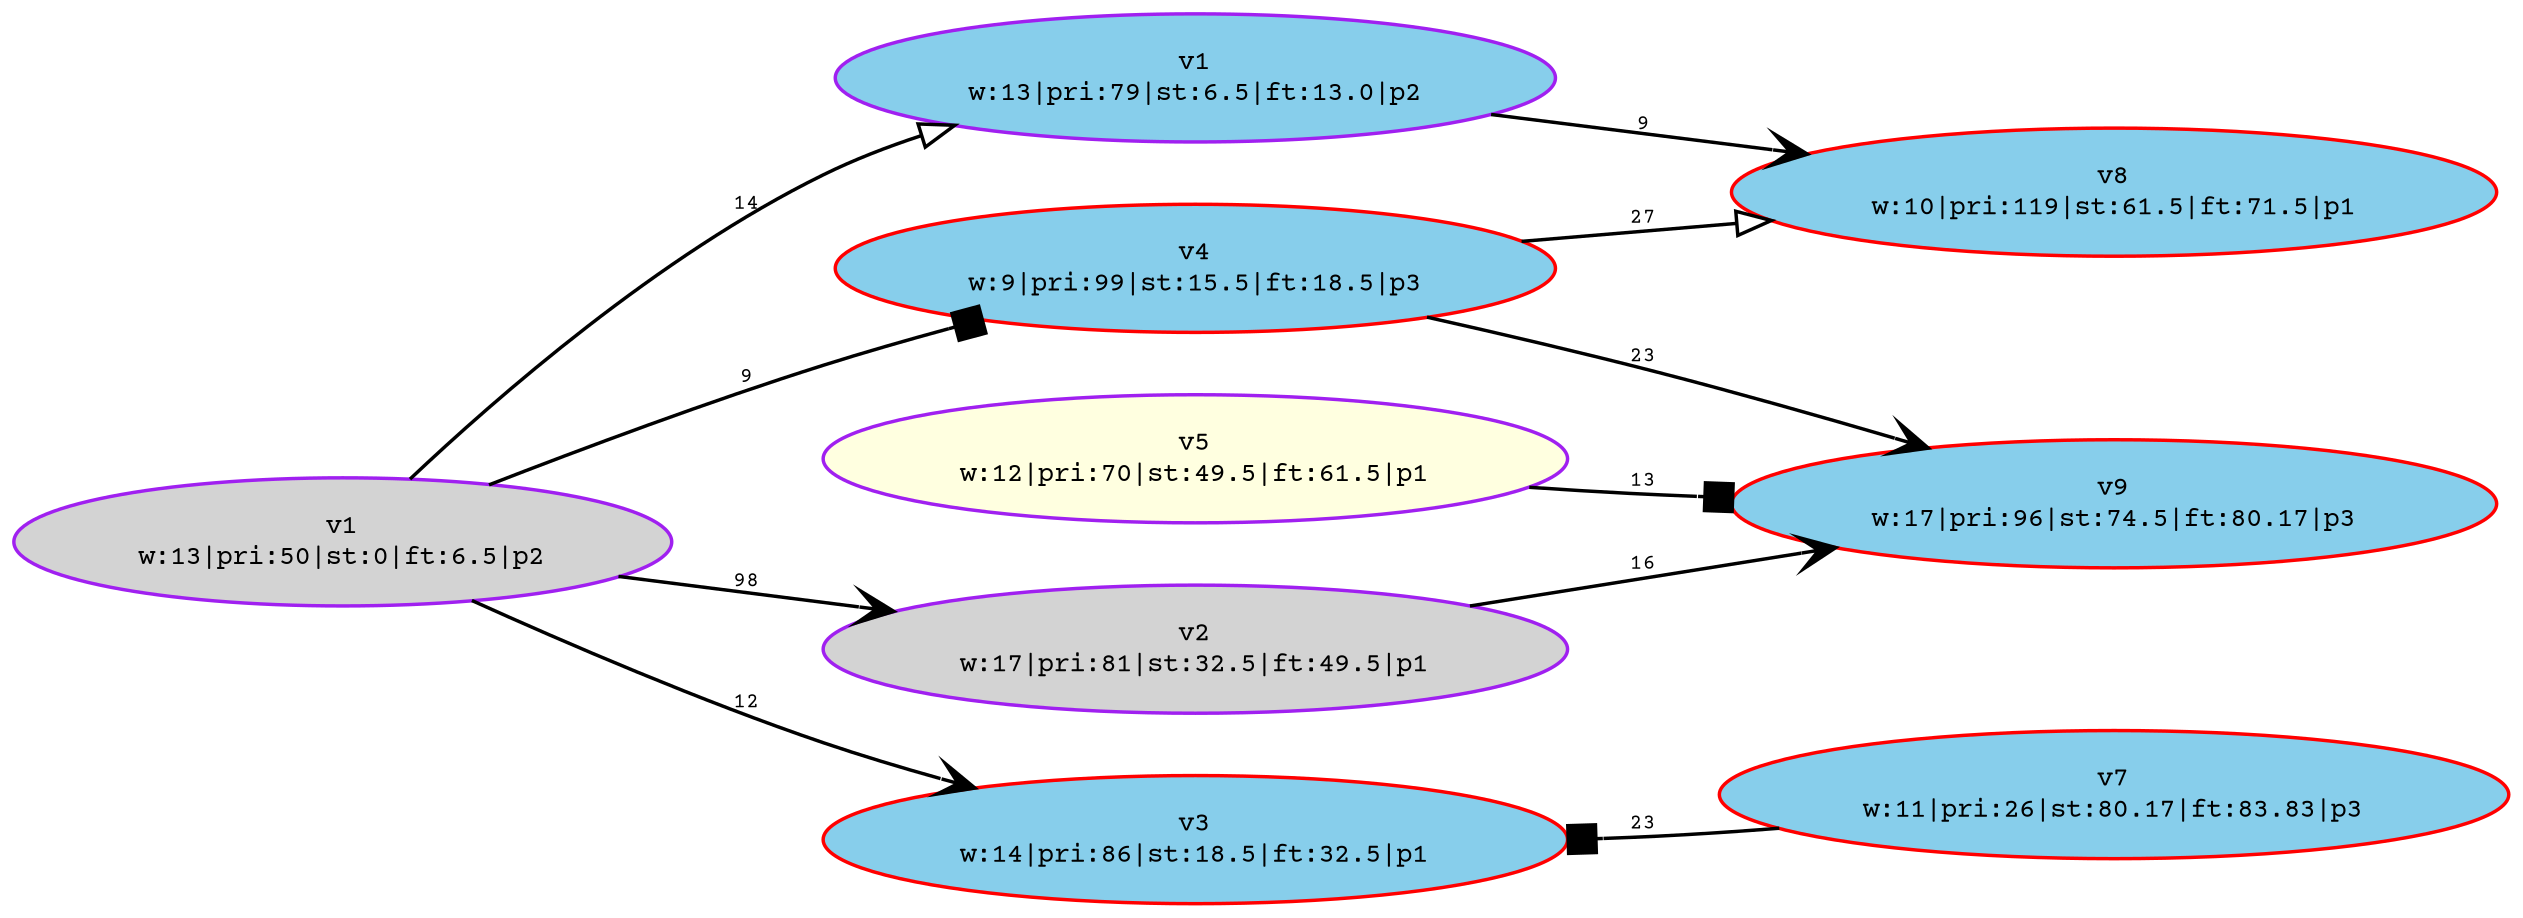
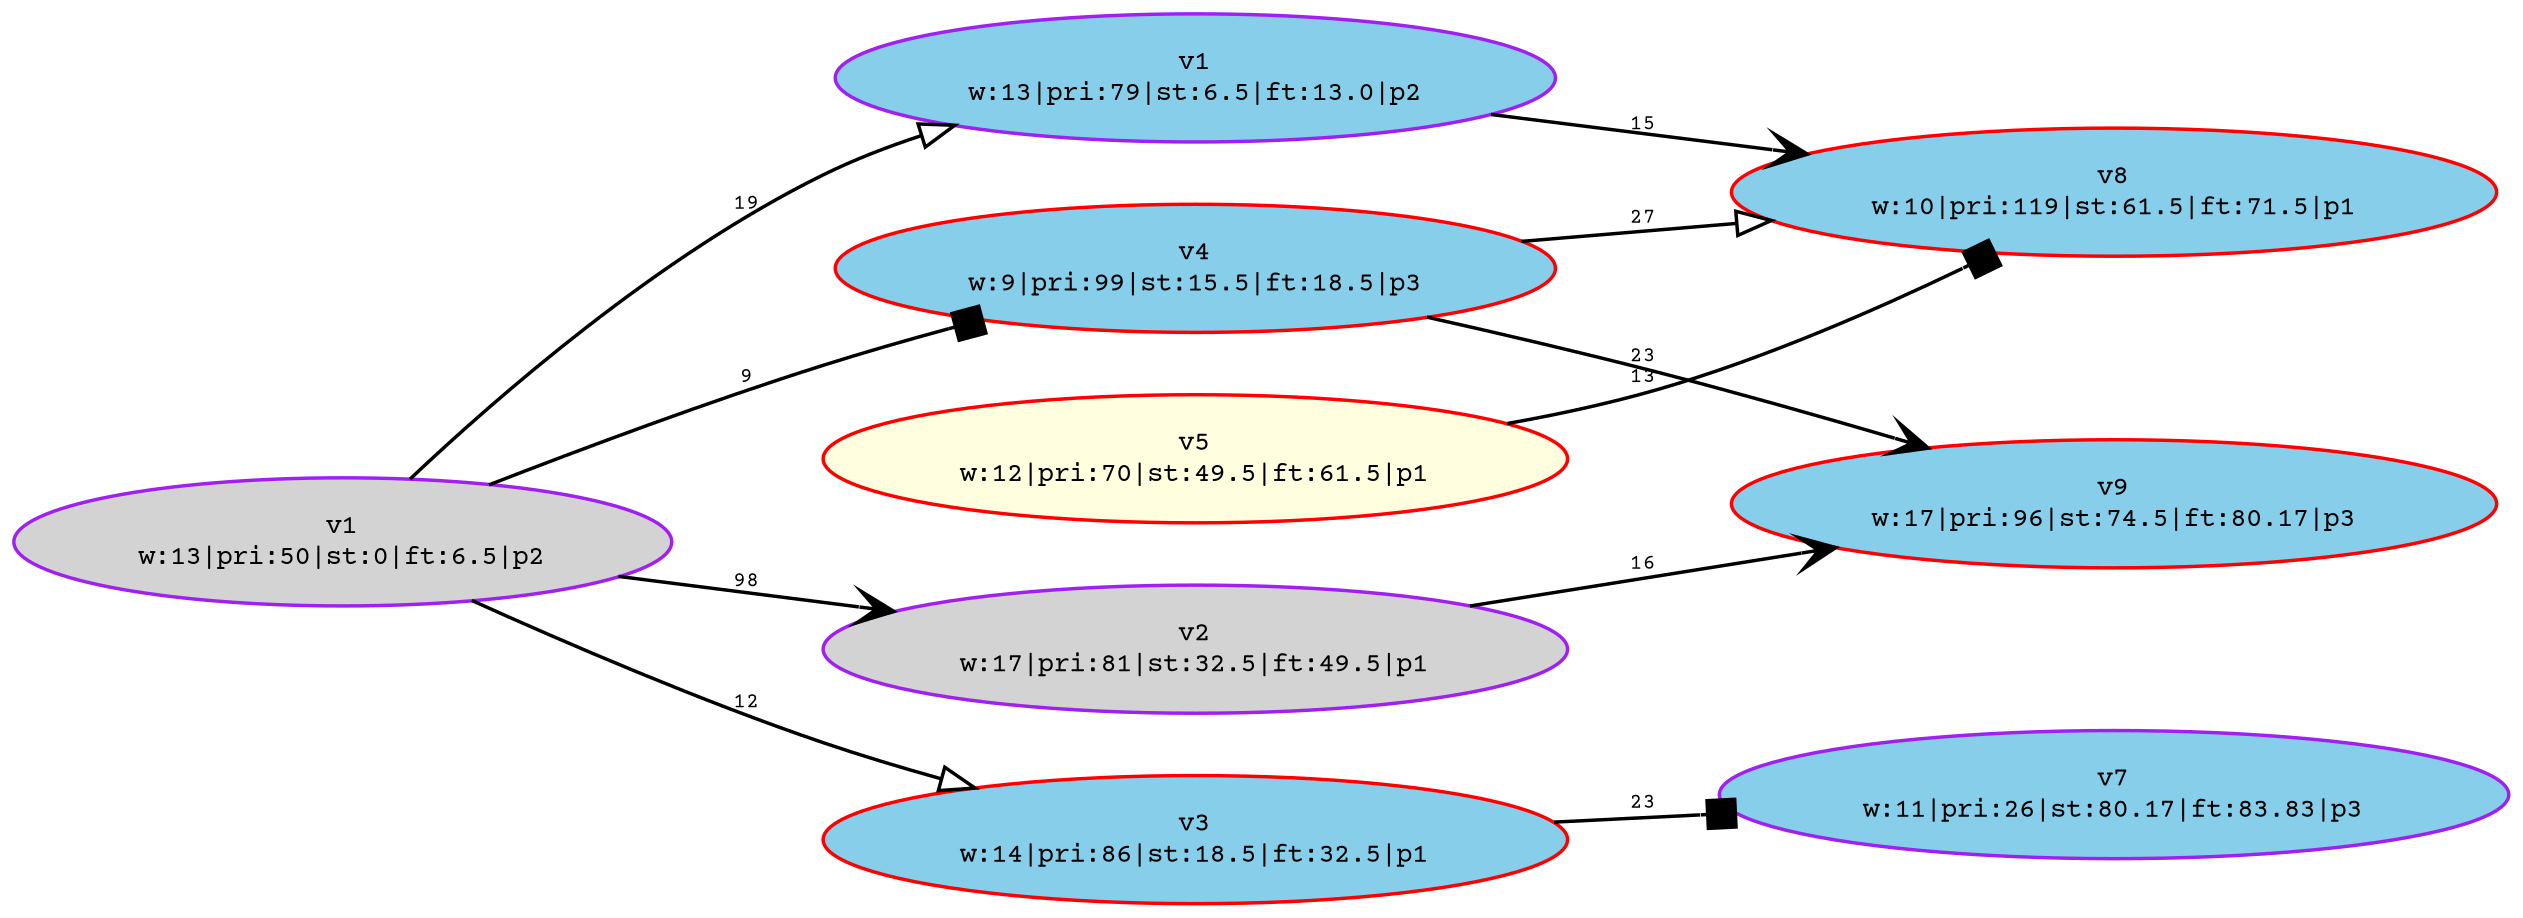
  digraph {
    fontname="Courier Prime"
    rankdir=LR
    node [color=red fillcolor=skyblue fontname="Courier Prime" fontsize=8.0 style=filled]
    edge [arrowhead=vee constraint=true fontname="Courier Prime" fontsize=6.0]
    n1 [color=purple fillcolor=lightgrey label="v1\nw:13|pri:50|st:0|ft:6.5|p2"]
    n2 [label="v4\nw:9|pri:99|st:15.5|ft:18.5|p3"]
    n3 [label="v3\nw:14|pri:86|st:18.5|ft:32.5|p1"]
    n4 [color=purple fillcolor=lightgrey label="v2\nw:17|pri:81|st:32.5|ft:49.5|p1"]
    n5 [color=purple label="v1\nw:13|pri:79|st:6.5|ft:13.0|p2"]
    n6 [label="v8\nw:10|pri:119|st:61.5|ft:71.5|p1"]
    n7 [label="v9\nw:17|pri:96|st:74.5|ft:80.17|p3"]
-   n8 [label="v7\nw:11|pri:26|st:80.17|ft:83.83|p3"]
-   n9 [color=purple fillcolor=lightyellow label="v5\nw:12|pri:70|st:49.5|ft:61.5|p1"]
+   n8 [color=purple label="v7\nw:11|pri:26|st:80.17|ft:83.83|p3"]
+   n9 [fillcolor=lightyellow label="v5\nw:12|pri:70|st:49.5|ft:61.5|p1"]
    n1 -> n2 [arrowhead=box label=9]
-   n1 -> n3 [label=12]
+   n1 -> n3 [arrowhead=onormal label=12]
    n1 -> n4 [label=98]
-   n1 -> n5 [arrowhead=onormal label=14]
+   n1 -> n5 [arrowhead=onormal label=19]
    n2 -> n6 [arrowhead=onormal label=27]
    n2 -> n7 [label=23]
-   n8 -> n3 [arrowhead=box label=23]
+   n3 -> n8 [arrowhead=box label=23]
    n4 -> n7 [label=16]
-   n5 -> n6 [label=9]
-   n9 -> n7 [arrowhead=box label=13]
+   n5 -> n6 [label=15]
+   n9 -> n6 [arrowhead=box label=13]
  }
